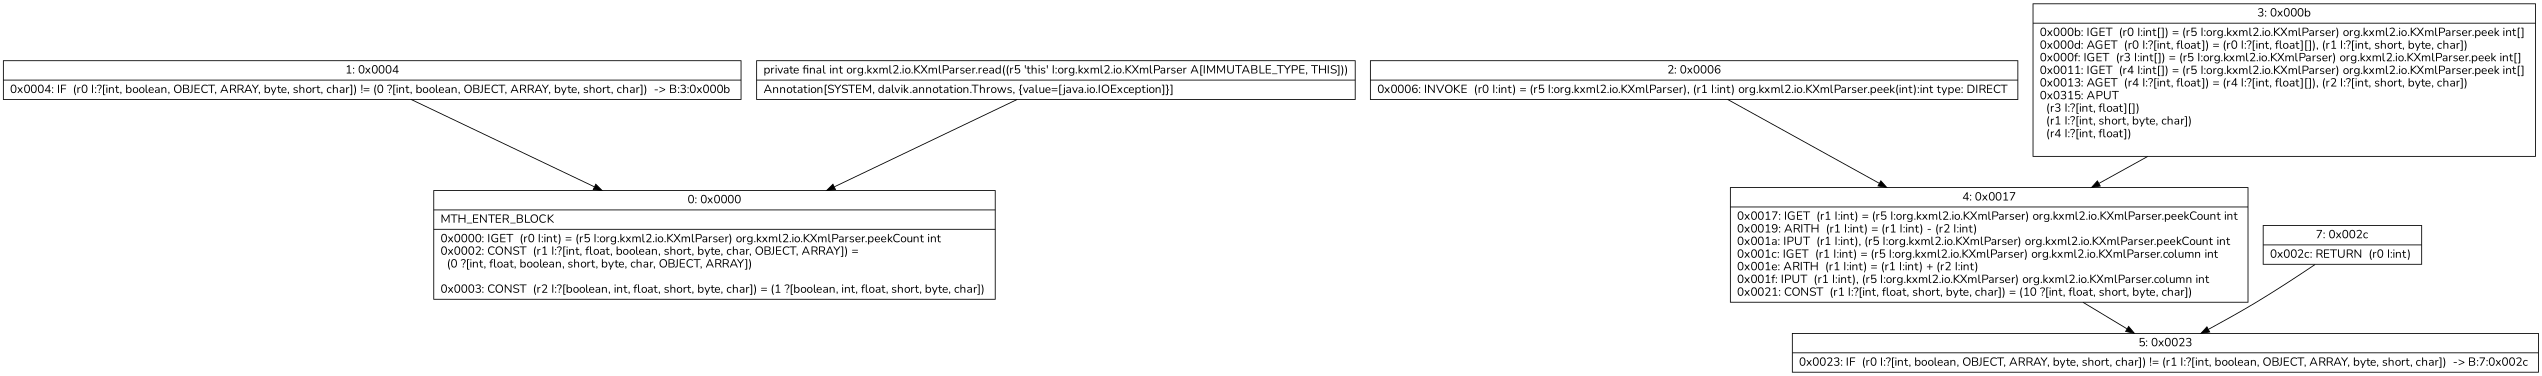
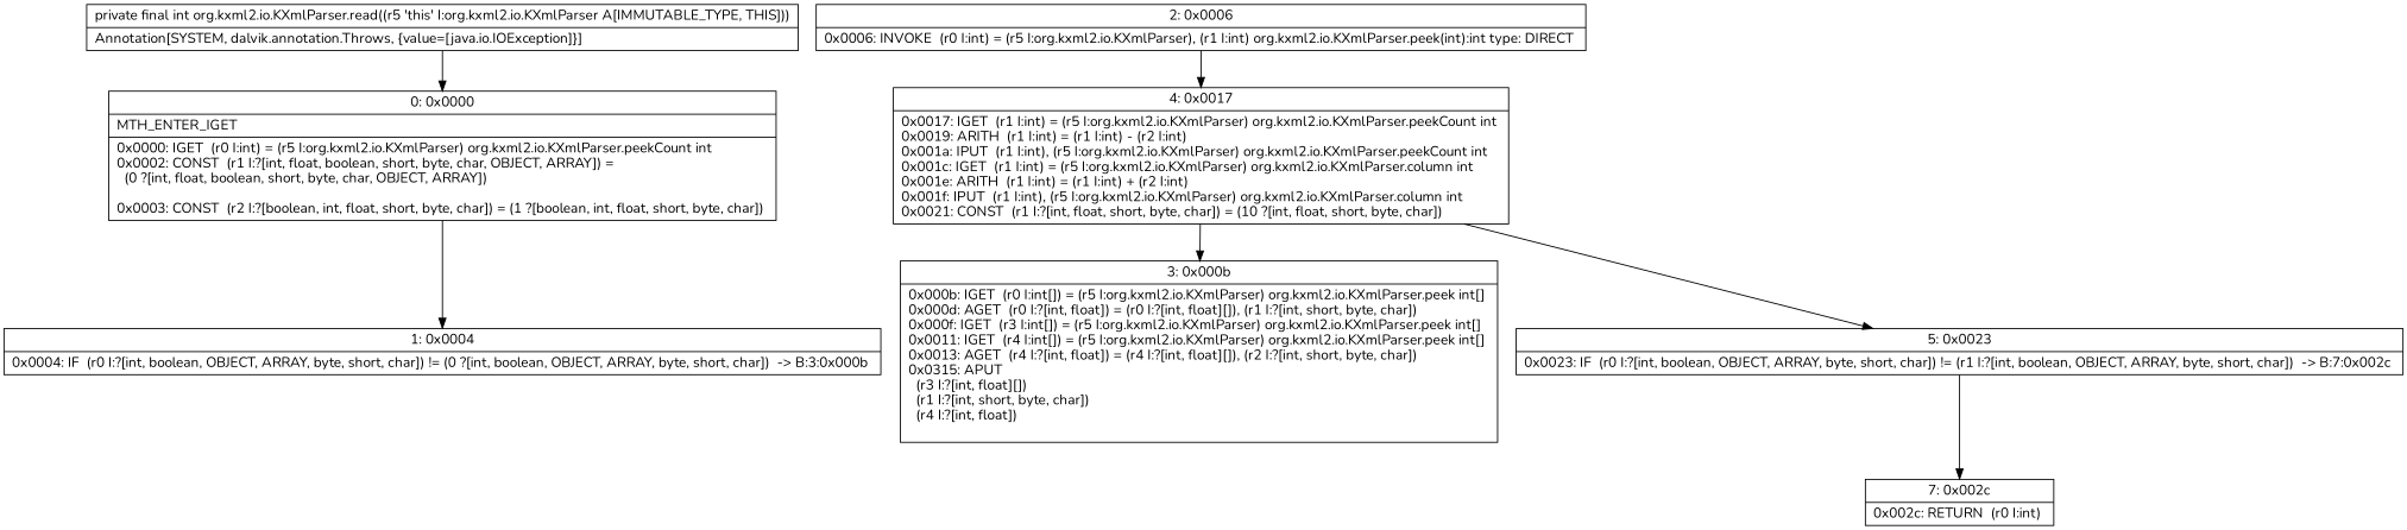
  digraph {
    fontname=Nunito
    node [fontname=Nunito shape=record]
    edge [fontname=Nunito]
-   n1 [label="{0\:\ 0x0000|MTH_ENTER_BLOCK\l|0x0000: IGET  (r0 I:int) = (r5 I:org.kxml2.io.KXmlParser) org.kxml2.io.KXmlParser.peekCount int \l0x0002: CONST  (r1 I:?[int, float, boolean, short, byte, char, OBJECT, ARRAY]) = \l  (0 ?[int, float, boolean, short, byte, char, OBJECT, ARRAY])\l \l0x0003: CONST  (r2 I:?[boolean, int, float, short, byte, char]) = (1 ?[boolean, int, float, short, byte, char]) \l}"]
+   n1 [label="{0\:\ 0x0000|MTH_ENTER_IGET\l|0x0000: IGET  (r0 I:int) = (r5 I:org.kxml2.io.KXmlParser) org.kxml2.io.KXmlParser.peekCount int \l0x0002: CONST  (r1 I:?[int, float, boolean, short, byte, char, OBJECT, ARRAY]) = \l  (0 ?[int, float, boolean, short, byte, char, OBJECT, ARRAY])\l \l0x0003: CONST  (r2 I:?[boolean, int, float, short, byte, char]) = (1 ?[boolean, int, float, short, byte, char]) \l}"]
    n2 [label="{1\:\ 0x0004|0x0004: IF  (r0 I:?[int, boolean, OBJECT, ARRAY, byte, short, char]) != (0 ?[int, boolean, OBJECT, ARRAY, byte, short, char])  \-\> B:3:0x000b \l}"]
    n3 [label="{2\:\ 0x0006|0x0006: INVOKE  (r0 I:int) = (r5 I:org.kxml2.io.KXmlParser), (r1 I:int) org.kxml2.io.KXmlParser.peek(int):int type: DIRECT \l}"]
    n4 [label="{4\:\ 0x0017|0x0017: IGET  (r1 I:int) = (r5 I:org.kxml2.io.KXmlParser) org.kxml2.io.KXmlParser.peekCount int \l0x0019: ARITH  (r1 I:int) = (r1 I:int) \- (r2 I:int) \l0x001a: IPUT  (r1 I:int), (r5 I:org.kxml2.io.KXmlParser) org.kxml2.io.KXmlParser.peekCount int \l0x001c: IGET  (r1 I:int) = (r5 I:org.kxml2.io.KXmlParser) org.kxml2.io.KXmlParser.column int \l0x001e: ARITH  (r1 I:int) = (r1 I:int) + (r2 I:int) \l0x001f: IPUT  (r1 I:int), (r5 I:org.kxml2.io.KXmlParser) org.kxml2.io.KXmlParser.column int \l0x0021: CONST  (r1 I:?[int, float, short, byte, char]) = (10 ?[int, float, short, byte, char]) \l}"]
    n5 [label="{3\:\ 0x000b|0x000b: IGET  (r0 I:int[]) = (r5 I:org.kxml2.io.KXmlParser) org.kxml2.io.KXmlParser.peek int[] \l0x000d: AGET  (r0 I:?[int, float]) = (r0 I:?[int, float][]), (r1 I:?[int, short, byte, char]) \l0x000f: IGET  (r3 I:int[]) = (r5 I:org.kxml2.io.KXmlParser) org.kxml2.io.KXmlParser.peek int[] \l0x0011: IGET  (r4 I:int[]) = (r5 I:org.kxml2.io.KXmlParser) org.kxml2.io.KXmlParser.peek int[] \l0x0013: AGET  (r4 I:?[int, float]) = (r4 I:?[int, float][]), (r2 I:?[int, short, byte, char]) \l0x0315: APUT  \l  (r3 I:?[int, float][])\l  (r1 I:?[int, short, byte, char])\l  (r4 I:?[int, float])\l \l}"]
    n6 [label="{5\:\ 0x0023|0x0023: IF  (r0 I:?[int, boolean, OBJECT, ARRAY, byte, short, char]) != (r1 I:?[int, boolean, OBJECT, ARRAY, byte, short, char])  \-\> B:7:0x002c \l}"]
    n7 [label="{7\:\ 0x002c|0x002c: RETURN  (r0 I:int) \l}"]
    n8 [label="{private final int org.kxml2.io.KXmlParser.read((r5 'this' I:org.kxml2.io.KXmlParser A[IMMUTABLE_TYPE, THIS]))  | Annotation[SYSTEM, dalvik.annotation.Throws, \{value=[java.io.IOException]\}]\l}"]
-   n2 -> n1
+   n1 -> n2
    n3 -> n4
    n4 -> n6
-   n5 -> n4
-   n7 -> n6
+   n4 -> n5
+   n6 -> n7
    n8 -> n1
  }
